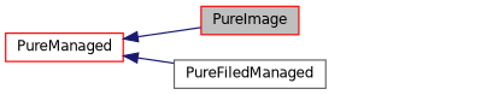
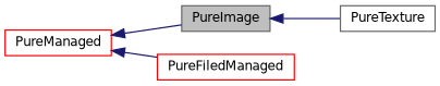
  digraph {
    rankdir=LR
    node [color=red fillcolor=white fontname=Helvetica fontsize=10 shape=record style=filled]
    edge [color=midnightblue dir=back fontname=Helvetica fontsize=10 labelfontname=Helvetica labelfontsize=10 style=solid]
-   n1 [fillcolor=grey75 fontcolor=black height=0.2 label=PureImage width=0.4]
-   n3 [color=gray40 height=0.2 label=PureFiledManaged width=0.4]
+   n1 [color=gray40 fillcolor=grey75 fontcolor=black height=0.2 label=PureImage width=0.4]
+   n2 [color=gray40 height=0.2 label=PureTexture width=0.4]
+   n3 [height=0.2 label=PureFiledManaged width=0.4]
    n4 [height=0.2 label=PureManaged width=0.4]
+   n1 -> n2
    n4 -> n1
    n4 -> n3
  }
